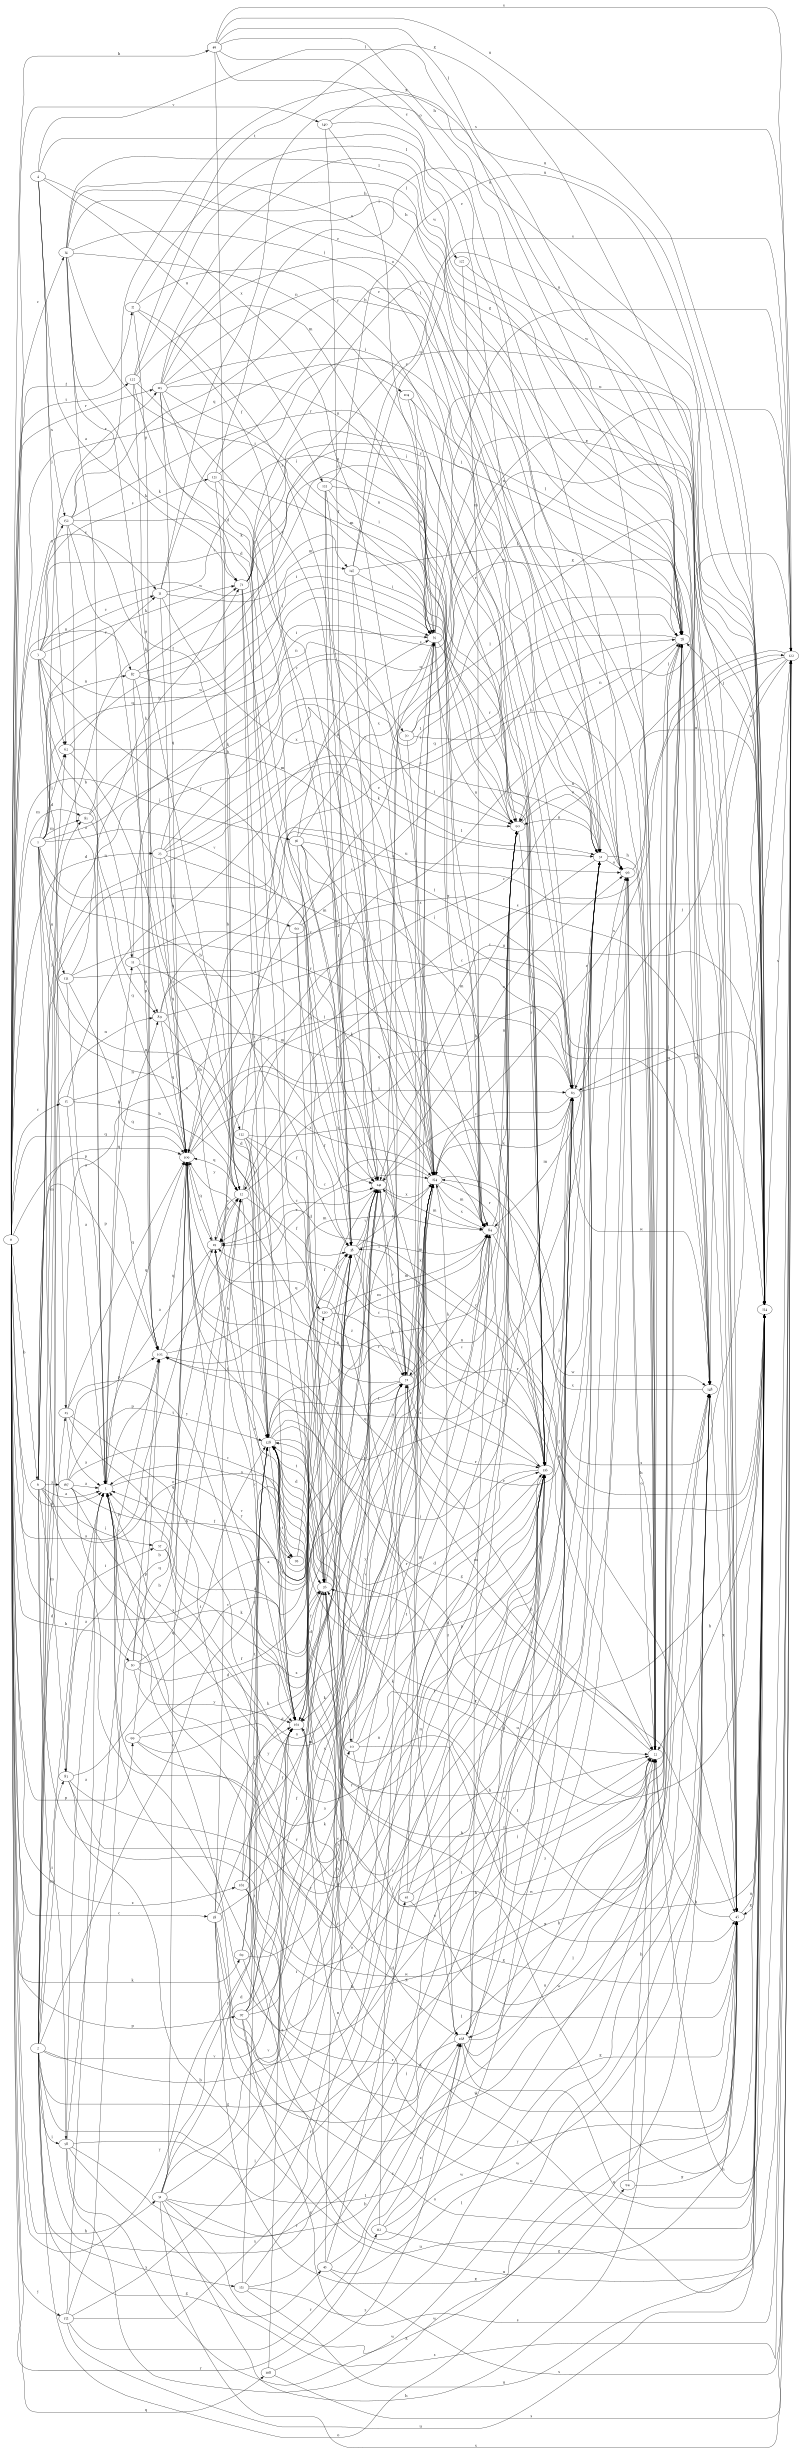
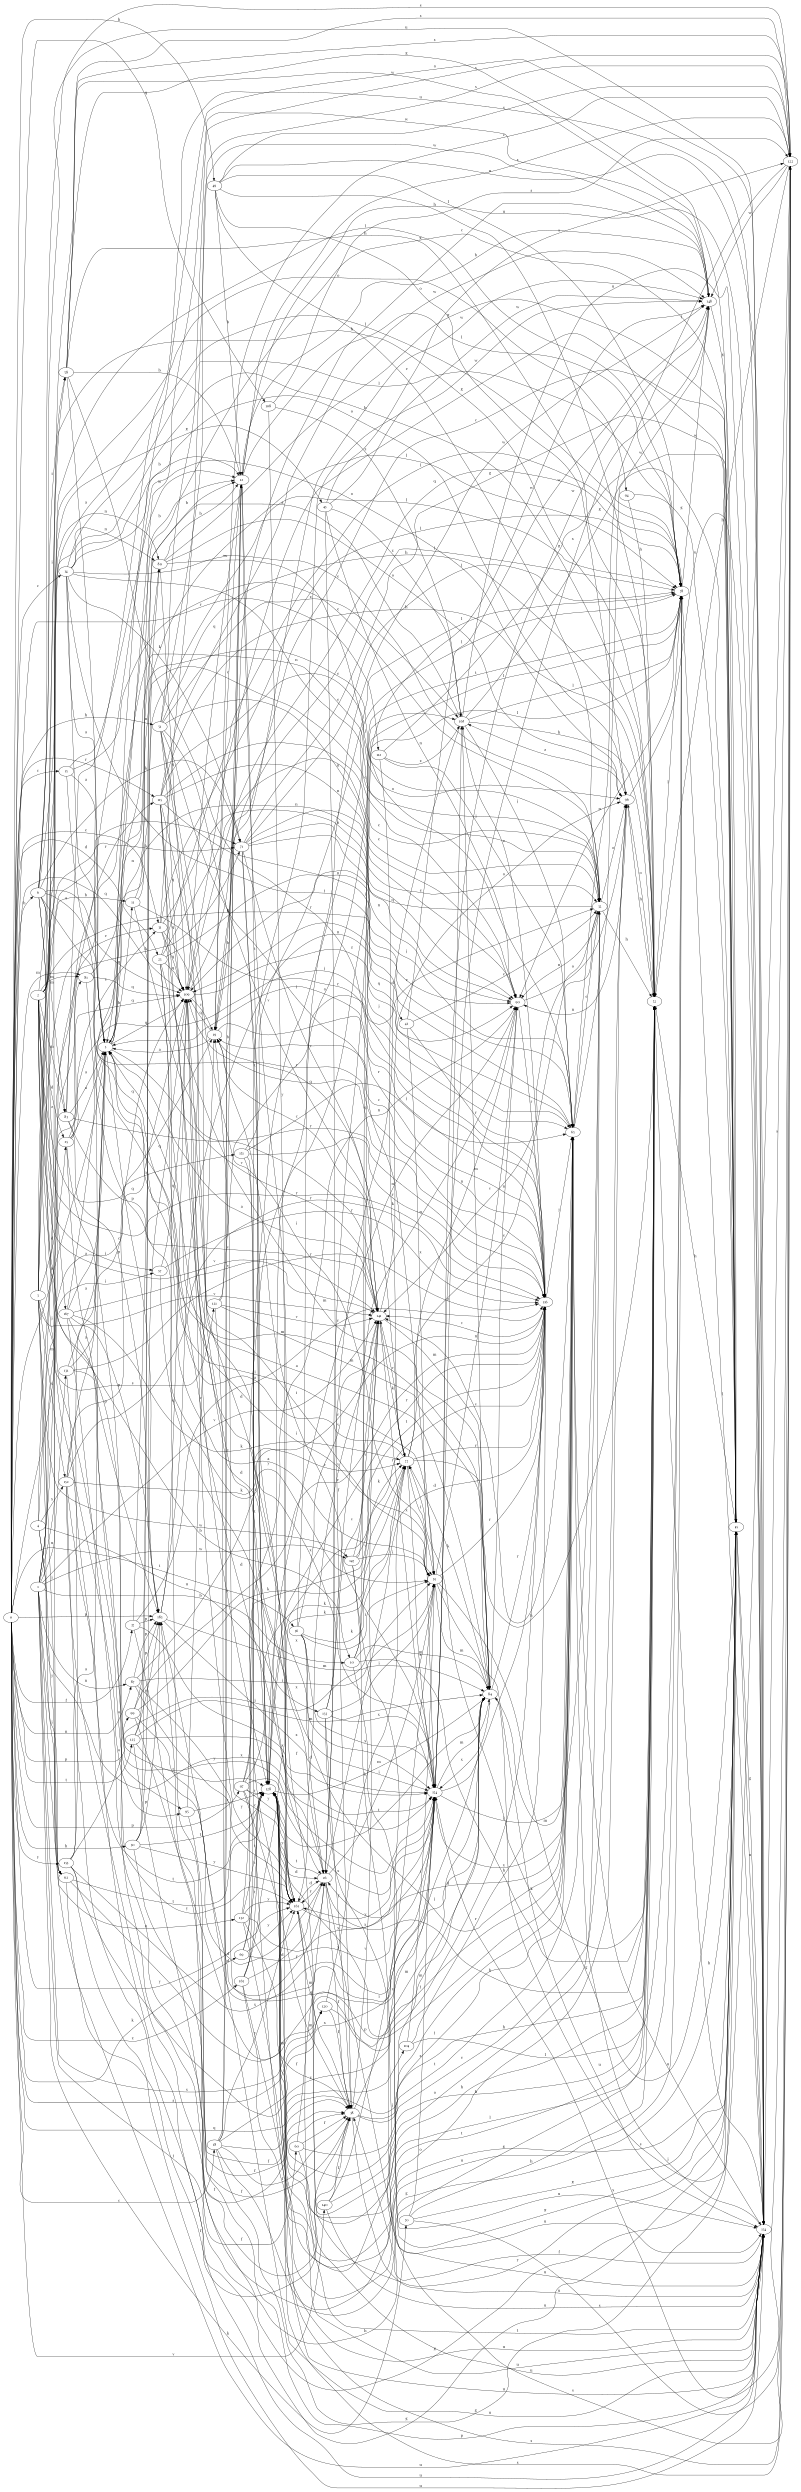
  strict digraph {
    fontname="Playfair Display"
    rankdir=LR
    node [fontname="Playfair Display"]
    edge [fontname="Playfair Display"]
    0
    5
    6
    14
    15
    18
    19
    23
    31
    37
    49
    50
    51
    56
    69
    81
    87
    97
    99
-   103
+   103 [label=183]
    104
    108
    109
    112
    115
    120
    125
    140
    155
    161
    165
    141
    89
    11
    45
    148
    58
    71
    83
    95
    116
    122
    52
    134
    167
    78
    32
    12
    59
    65
    90
    96
    84
    38
    154
    26
    128
    168
    72
    1
    10
    57
    60
    62
    70
    131
    132
    147
    2
    25
    41
    43
    94
    151
    3
    121
    152
    4
-   127
    133
    0 -> 5 [label=a]
    0 -> 6 [label=b]
    0 -> 14 [label=c]
    0 -> 15 [label=c]
    0 -> 18 [label=c]
    0 -> 19 [label=c]
    0 -> 23 [label=d]
    0 -> 31 [label=e]
    0 -> 37 [label=f]
    0 -> 49 [label=h]
    0 -> 50 [label=h]
    0 -> 51 [label=h]
    0 -> 56 [label=i]
    0 -> 69 [label=k]
    0 -> 81 [label=m]
    0 -> 87 [label=n]
    0 -> 97 [label=p]
    0 -> 99 [label=p]
    0 -> 103 [label=p]
    0 -> 104 [label=q]
    0 -> 108 [label=q]
    0 -> 109 [label=q]
    0 -> 112 [label=r]
    0 -> 115 [label=r]
    0 -> 120 [label=s]
    0 -> 125 [label=t]
    0 -> 140 [label=v]
    0 -> 155 [label=y]
    0 -> 161 [label=y]
    0 -> 165 [label=z]
    5 -> 103 [label=p]
    5 -> 109 [label=q]
    5 -> 141 [label=v]
    5 -> 89 [label=n]
    5 -> 11 [label=b]
    5 -> 45 [label=g]
    5 -> 148 [label=w]
    6 -> 5 [label=a]
    6 -> 103 [label=p]
    6 -> 109 [label=q]
    6 -> 58 [label=i]
    6 -> 71 [label=k]
    6 -> 83 [label=m]
    6 -> 95 [label=o]
    6 -> 116 [label=r]
    6 -> 122 [label=s]
    6 -> 52 [label=h]
    6 -> 134 [label=u]
    6 -> 167 [label=z]
    14 -> 5 [label=a]
    14 -> 71 [label=k]
    14 -> 52 [label=h]
    14 -> 78 [label=l]
    14 -> 32 [label=e]
    14 -> 12 [label=b]
    14 -> 59 [label=i]
    14 -> 65 [label=j]
    14 -> 90 [label=n]
    14 -> 96 [label=o]
    15 -> 5 [label=a]
    15 -> 32 [label=e]
    15 -> 12 [label=b]
    15 -> 84 [label=m]
    18 -> 161 [label=y]
    18 -> 45 [label=g]
    18 -> 148 [label=w]
    18 -> 12 [label=b]
    18 -> 65 [label=j]
    18 -> 96 [label=o]
    18 -> 38 [label=f]
    18 -> 154 [label=x]
    19 -> 5 [label=a]
    19 -> 109 [label=q]
    19 -> 116 [label=r]
    19 -> 12 [label=b]
    23 -> 109 [label=q]
    23 -> 78 [label=l]
    23 -> 32 [label=e]
    23 -> 59 [label=i]
    23 -> 90 [label=n]
    23 -> 84 [label=m]
    23 -> 26 [label=d]
    31 -> 109 [label=q]
    31 -> 122 [label=s]
    31 -> 78 [label=l]
    31 -> 59 [label=i]
    31 -> 90 [label=n]
    31 -> 154 [label=x]
    37 -> 103 [label=p]
    37 -> 116 [label=r]
    37 -> 78 [label=l]
    37 -> 38 [label=f]
    37 -> 154 [label=x]
    49 -> 122 [label=s]
    49 -> 52 [label=h]
    49 -> 134 [label=u]
    49 -> 78 [label=l]
    49 -> 32 [label=e]
    49 -> 12 [label=b]
    49 -> 96 [label=o]
    50 -> 103 [label=p]
    50 -> 109 [label=q]
    50 -> 161 [label=y]
    50 -> 12 [label=b]
    50 -> 38 [label=f]
    50 -> 128 [label=t]
    51 -> 109 [label=q]
    51 -> 161 [label=y]
    51 -> 141 [label=v]
    51 -> 148 [label=w]
    51 -> 122 [label=s]
    51 -> 52 [label=h]
    51 -> 59 [label=i]
    51 -> 90 [label=n]
    51 -> 26 [label=d]
    51 -> 168 [label=z]
    56 -> 141 [label=v]
    56 -> 148 [label=w]
    56 -> 59 [label=i]
    56 -> 65 [label=j]
    56 -> 154 [label=x]
    56 -> 26 [label=d]
    56 -> 72 [label=k]
    69 -> 161 [label=y]
    69 -> 116 [label=r]
    69 -> 154 [label=x]
    69 -> 128 [label=t]
    81 -> 109 [label=q]
    81 -> 59 [label=i]
    81 -> 90 [label=n]
    87 -> 103 [label=p]
    87 -> 161 [label=y]
    87 -> 116 [label=r]
    87 -> 59 [label=i]
    87 -> 84 [label=m]
    97 -> 161 [label=y]
    97 -> 122 [label=s]
    97 -> 78 [label=l]
    97 -> 90 [label=n]
    97 -> 38 [label=f]
    97 -> 154 [label=x]
    97 -> 128 [label=t]
    97 -> 72 [label=k]
    99 -> 103 [label=p]
    99 -> 116 [label=r]
    99 -> 84 [label=m]
    99 -> 26 [label=d]
    99 -> 72 [label=k]
    103 -> 109 [label=q]
    103 -> 90 [label=n]
    103 -> 84 [label=m]
    103 -> 154 [label=x]
    104 -> 116 [label=r]
    104 -> 78 [label=l]
    104 -> 59 [label=i]
    108 -> 161 [label=y]
    108 -> 122 [label=s]
    108 -> 168 [label=z]
    109 -> 19 [label=c]
    109 -> 161 [label=y]
    109 -> 45 [label=g]
    109 -> 78 [label=l]
    109 -> 65 [label=j]
    109 -> 154 [label=x]
    109 -> 128 [label=t]
    112 -> 45 [label=g]
    112 -> 65 [label=j]
    112 -> 168 [label=z]
    112 -> 72 [label=k]
    115 -> 109 [label=q]
    115 -> 148 [label=w]
    115 -> 52 [label=h]
    115 -> 32 [label=e]
    115 -> 59 [label=i]
    115 -> 65 [label=j]
    115 -> 90 [label=n]
    115 -> 96 [label=o]
    115 -> 38 [label=f]
    115 -> 26 [label=d]
    120 -> 84 [label=m]
    120 -> 38 [label=f]
    120 -> 72 [label=k]
    125 -> 103 [label=p]
    125 -> 45 [label=g]
    125 -> 78 [label=l]
    125 -> 84 [label=m]
    125 -> 154 [label=x]
    125 -> 26 [label=d]
    140 -> 134 [label=u]
    140 -> 32 [label=e]
    140 -> 59 [label=i]
    140 -> 38 [label=f]
    155 -> 5 [label=a]
    155 -> 116 [label=r]
    155 -> 134 [label=u]
    155 -> 12 [label=b]
    155 -> 59 [label=i]
    155 -> 154 [label=x]
    161 -> 19 [label=c]
    161 -> 52 [label=h]
    161 -> 134 [label=u]
    161 -> 154 [label=x]
    161 -> 26 [label=d]
    165 -> 148 [label=w]
    165 -> 134 [label=u]
    165 -> 96 [label=o]
    165 -> 26 [label=d]
    165 -> 128 [label=t]
    165 -> 72 [label=k]
    141 -> 5 [label=a]
    141 -> 19 [label=c]
    141 -> 161 [label=y]
    141 -> 96 [label=o]
    141 -> 84 [label=m]
    141 -> 154 [label=x]
    141 -> 72 [label=k]
    89 -> 109 [label=q]
    89 -> 45 [label=g]
    89 -> 12 [label=b]
    89 -> 65 [label=j]
    89 -> 96 [label=o]
    11 -> 141 [label=v]
    11 -> 89 [label=n]
    11 -> 116 [label=r]
    11 -> 32 [label=e]
    45 -> 19 [label=c]
    45 -> 161 [label=y]
    45 -> 52 [label=h]
    45 -> 134 [label=u]
    148 -> 19 [label=c]
    148 -> 45 [label=g]
    148 -> 12 [label=b]
    148 -> 154 [label=x]
    58 -> 5 [label=a]
    58 -> 45 [label=g]
    58 -> 148 [label=w]
    58 -> 116 [label=r]
    58 -> 122 [label=s]
    58 -> 52 [label=h]
    58 -> 12 [label=b]
    71 -> 161 [label=y]
    71 -> 141 [label=v]
    71 -> 45 [label=g]
    71 -> 78 [label=l]
    71 -> 32 [label=e]
    71 -> 65 [label=j]
    71 -> 90 [label=n]
    71 -> 128 [label=t]
    83 -> 5 [label=a]
    83 -> 103 [label=p]
    83 -> 141 [label=v]
    83 -> 116 [label=r]
    83 -> 134 [label=u]
    83 -> 96 [label=o]
    95 -> 19 [label=c]
    95 -> 38 [label=f]
-   128 -> 95 [label=t]
+   95 -> 128 [label=t]
    116 -> 5 [label=a]
    116 -> 19 [label=c]
    116 -> 109 [label=q]
    116 -> 141 [label=v]
    116 -> 65 [label=j]
    116 -> 26 [label=d]
    116 -> 128 [label=t]
    116 -> 168 [label=z]
    122 -> 19 [label=c]
    122 -> 148 [label=w]
    122 -> 52 [label=h]
    122 -> 65 [label=j]
    122 -> 154 [label=x]
    52 -> 78 [label=l]
    52 -> 96 [label=o]
    52 -> 128 [label=t]
    52 -> 72 [label=k]
    134 -> 5 [label=a]
    134 -> 103 [label=p]
    134 -> 45 [label=g]
    134 -> 122 [label=s]
    134 -> 52 [label=h]
    134 -> 78 [label=l]
    134 -> 65 [label=j]
    134 -> 38 [label=f]
    134 -> 128 [label=t]
    167 -> 5 [label=a]
    167 -> 103 [label=p]
    167 -> 141 [label=v]
    167 -> 32 [label=e]
    167 -> 38 [label=f]
    167 -> 128 [label=t]
    167 -> 72 [label=k]
    78 -> 109 [label=q]
    78 -> 148 [label=w]
    78 -> 90 [label=n]
    78 -> 128 [label=t]
    32 -> 109 [label=q]
    32 -> 141 [label=v]
    32 -> 52 [label=h]
    32 -> 90 [label=n]
    32 -> 96 [label=o]
    32 -> 84 [label=m]
    32 -> 128 [label=t]
    12 -> 19 [label=c]
    12 -> 109 [label=q]
    12 -> 122 [label=s]
    12 -> 134 [label=u]
    12 -> 78 [label=l]
    12 -> 38 [label=f]
    12 -> 128 [label=t]
    59 -> 5 [label=a]
    59 -> 45 [label=g]
    59 -> 116 [label=r]
    59 -> 134 [label=u]
    59 -> 90 [label=n]
    59 -> 84 [label=m]
    65 -> 103 [label=p]
    65 -> 109 [label=q]
    65 -> 141 [label=v]
    65 -> 148 [label=w]
    65 -> 134 [label=u]
    65 -> 32 [label=e]
    65 -> 154 [label=x]
    65 -> 26 [label=d]
    90 -> 116 [label=r]
    90 -> 96 [label=o]
    96 -> 52 [label=h]
    96 -> 134 [label=u]
    96 -> 90 [label=n]
    96 -> 168 [label=z]
    84 -> 5 [label=a]
    84 -> 116 [label=r]
    84 -> 122 [label=s]
    84 -> 90 [label=n]
    84 -> 154 [label=x]
    84 -> 128 [label=t]
    84 -> 72 [label=k]
    38 -> 141 [label=v]
    38 -> 52 [label=h]
    38 -> 134 [label=u]
    38 -> 84 [label=m]
    38 -> 154 [label=x]
    154 -> 19 [label=c]
    154 -> 161 [label=y]
    154 -> 148 [label=w]
    154 -> 116 [label=r]
    154 -> 65 [label=j]
    154 -> 84 [label=m]
    154 -> 168 [label=z]
    26 -> 161 [label=y]
    26 -> 52 [label=h]
    26 -> 134 [label=u]
    26 -> 78 [label=l]
    26 -> 59 [label=i]
    26 -> 38 [label=f]
    26 -> 128 [label=t]
    128 -> 161 [label=y]
    128 -> 45 [label=g]
    128 -> 116 [label=r]
    128 -> 122 [label=s]
    128 -> 52 [label=h]
    128 -> 134 [label=u]
    128 -> 65 [label=j]
    128 -> 90 [label=n]
    128 -> 84 [label=m]
    128 -> 26 [label=d]
    168 -> 5 [label=a]
    168 -> 45 [label=g]
    168 -> 52 [label=h]
    168 -> 134 [label=u]
    168 -> 78 [label=l]
    168 -> 65 [label=j]
    168 -> 84 [label=m]
    168 -> 26 [label=d]
    72 -> 5 [label=a]
-   72 -> 109 [label=q]
+   72 -> 19 [label=q]
    72 -> 141 [label=v]
    72 -> 116 [label=r]
    72 -> 52 [label=h]
    72 -> 32 [label=e]
    72 -> 59 [label=i]
    72 -> 90 [label=n]
    72 -> 154 [label=x]
    1 -> 31 [label=e]
    1 -> 81 [label=m]
    1 -> 87 [label=n]
    1 -> 115 [label=r]
    1 -> 120 [label=s]
    1 -> 141 [label=v]
    1 -> 10 [label=b]
    1 -> 57 [label=i]
    1 -> 60 [label=j]
    1 -> 62 [label=j]
    1 -> 70 [label=k]
    1 -> 131 [label=u]
    1 -> 132 [label=u]
    1 -> 147 [label=w]
    10 -> 141 [label=v]
    10 -> 45 [label=g]
    10 -> 148 [label=w]
    10 -> 52 [label=h]
    10 -> 84 [label=m]
    57 -> 109 [label=q]
    57 -> 116 [label=r]
    57 -> 154 [label=x]
    60 -> 78 [label=l]
    60 -> 65 [label=j]
    60 -> 38 [label=f]
    60 -> 26 [label=d]
    62 -> 134 [label=u]
    62 -> 84 [label=m]
    62 -> 128 [label=t]
    70 -> 45 [label=g]
    70 -> 122 [label=s]
    70 -> 52 [label=h]
    70 -> 154 [label=x]
    131 -> 5 [label=a]
    131 -> 109 [label=q]
    131 -> 116 [label=r]
    131 -> 134 [label=u]
    131 -> 154 [label=x]
    132 -> 161 [label=y]
-   132 -> 134 [label=u]
+   132 -> 78 [label=u]
    132 -> 38 [label=f]
    132 -> 154 [label=x]
    132 -> 128 [label=t]
    132 -> 168 [label=z]
    147 -> 141 [label=v]
    147 -> 122 [label=s]
    147 -> 134 [label=u]
    147 -> 78 [label=l]
    147 -> 59 [label=i]
    147 -> 72 [label=k]
    2 -> 81 [label=m]
    2 -> 141 [label=v]
    2 -> 89 [label=n]
    2 -> 58 [label=i]
    2 -> 71 [label=k]
    2 -> 83 [label=m]
    2 -> 95 [label=o]
    2 -> 116 [label=r]
    2 -> 78 [label=l]
    2 -> 10 [label=b]
    2 -> 57 [label=i]
    2 -> 62 [label=j]
    2 -> 25 [label=d]
    2 -> 41 [label=g]
    2 -> 43 [label=g]
    2 -> 94 [label=o]
    2 -> 151 [label=x]
    25 -> 5 [label=a]
    25 -> 109 [label=q]
    25 -> 161 [label=y]
    25 -> 45 [label=g]
    25 -> 32 [label=e]
    25 -> 65 [label=j]
    41 -> 148 [label=w]
    41 -> 116 [label=r]
    41 -> 32 [label=e]
    41 -> 154 [label=x]
    43 -> 148 [label=w]
    43 -> 122 [label=s]
    43 -> 90 [label=n]
    43 -> 38 [label=f]
    43 -> 168 [label=z]
    94 -> 45 [label=g]
    94 -> 52 [label=h]
    151 -> 116 [label=r]
    151 -> 134 [label=u]
    151 -> 78 [label=l]
    151 -> 65 [label=j]
    151 -> 128 [label=t]
    3 -> 31 [label=e]
    3 -> 141 [label=v]
    3 -> 89 [label=n]
    3 -> 11 [label=b]
    3 -> 71 [label=k]
    3 -> 122 [label=s]
    3 -> 38 [label=f]
    3 -> 62 [label=j]
    3 -> 147 [label=w]
    3 -> 25 [label=d]
    3 -> 121 [label=s]
    3 -> 152 [label=x]
    121 -> 141 [label=v]
    121 -> 134 [label=u]
    121 -> 32 [label=e]
    121 -> 12 [label=b]
    121 -> 84 [label=m]
    152 -> 5 [label=a]
    152 -> 109 [label=q]
    152 -> 45 [label=g]
    152 -> 116 [label=r]
    152 -> 52 [label=h]
    152 -> 128 [label=t]
    152 -> 72 [label=k]
    4 -> 71 [label=k]
    4 -> 78 [label=l]
    4 -> 154 [label=x]
    4 -> 62 [label=j]
    4 -> 152 [label=x]
-   4 -> 127 [label=t]
    4 -> 133 [label=u]
-   127 -> 148 [label=w]
-   127 -> 84 [label=m]
    133 -> 141 [label=v]
    133 -> 134 [label=u]
    133 -> 59 [label=i]
    133 -> 90 [label=n]
    133 -> 38 [label=f]
    133 -> 154 [label=x]
  }
